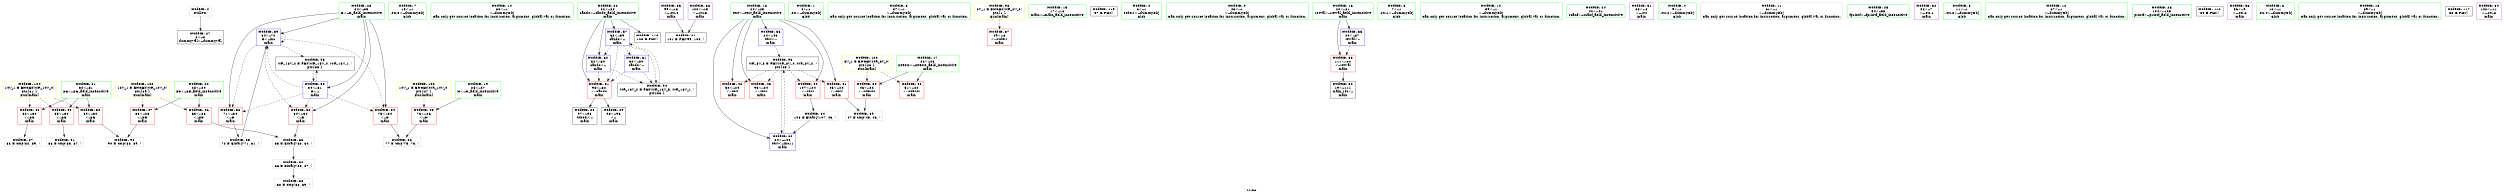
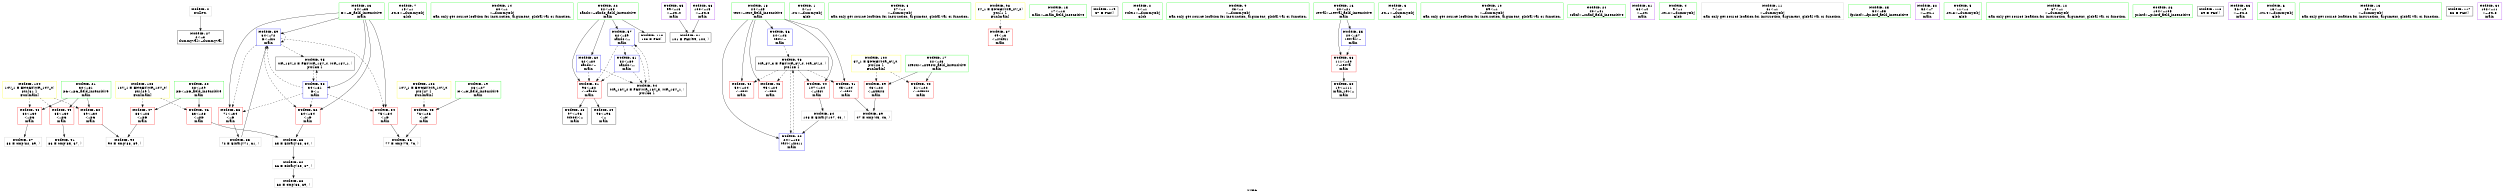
  digraph {
    label=SVFG
    node [color=green shape=record]
    edge [style=solid]
    n1 [color=grey label="{NodeID: 0\nNullPtr}"]
    n2 [color=black label="{NodeID: 27\n2\<--3\ndummyVal\<--dummyVal\n}"]
    n3 [color=grey label="{NodeID: 90\n90 = cmp(88, 89, )\n}"]
    n4 [label="{NodeID: 7\n15\<--1\n.str.5\<--dummyObj\nGlob }"]
    n5 [label="{NodeID: 14\n80\<--1\n\<--dummyObj\nCan only get source location for instruction, argument, global var or function.}"]
    n6 [color=yellow label="{NodeID: 104\n14V_1 = ENCHI(MR_14V_0)\npts\{31 \}\nFun[main]}" style=double]
    n7 [color=red label="{NodeID: 48\n82\<--30\n\<--pG\nmain\n}"]
    n8 [color=red label="{NodeID: 49\n85\<--30\n\<--pG\nmain\n}"]
    n9 [color=red label="{NodeID: 50\n89\<--30\n\<--pG\nmain\n}"]
    n10 [color=grey label="{NodeID: 87\n83 = cmp(82, 69, )\n}"]
    n11 [color=grey label="{NodeID: 91\n86 = cmp(85, 67, )\n}"]
    n12 [label="{NodeID: 21\n30\<--31\npG\<--pG_field_insensitive\nmain\n}"]
    n13 [color=black label="{NodeID: 28\n97\<--96\ntobool\<--\nmain\n}"]
    n14 [color=black label="{NodeID: 118\n103 = PHI()\n}"]
    n15 [color=purple label="{NodeID: 35\n99\<--13\n\<--.str.4\nmain\n}"]
    n16 [color=black label="{NodeID: 81\n101 = PHI(99, 100, )\n}"]
    n17 [color=red label="{NodeID: 42\n50\<--24\n\<--test\nmain\n}"]
    n18 [color=blue label="{NodeID: 56\n24\<--43\ntest\<--\nmain\n}"]
    n19 [color=black label="{NodeID: 93\nMR_8V_3 = PHI(MR_8V_4, MR_8V_2, )\npts\{25 \}\n}"]
    n20 [color=blue label="{NodeID: 62\n24\<--108\ntest\<--inc11\nmain\n}"]
    n21 [color=red label="{NodeID: 43\n95\<--24\n\<--test\nmain\n}"]
    n22 [color=red label="{NodeID: 44\n107\<--24\n\<--test\nmain\n}"]
    n23 [color=red label="{NodeID: 41\n45\<--24\n\<--test\nmain\n}"]
    n24 [color=grey label="{NodeID: 84\n108 = Binary(107, 43, )\n}"]
    n25 [color=grey label="{NodeID: 89\n47 = cmp(45, 46, )\n}"]
    n26 [label="{NodeID: 1\n4\<--1\n.str\<--dummyObj\nGlob }"]
    n27 [label="{NodeID: 8\n37\<--1\n\<--dummyObj\nCan only get source location for instruction, argument, global var or function.}"]
    n28 [color=yellow label="{NodeID: 98\n2V_1 = ENCHI(MR_2V_0)\npts\{1 \}\nFun[main]}" style=double]
    n29 [color=red label="{NodeID: 37\n49\<--6\n\<--stderr\nmain\n}"]
    n30 [label="{NodeID: 15\n17\<--18\nmain\<--main_field_insensitive\n}"]
    n31 [label="{NodeID: 22\n32\<--33\ncando\<--cando_field_insensitive\nmain\n}"]
    n32 [color=red label="{NodeID: 51\n96\<--32\n\<--cando\nmain\n}"]
    n33 [color=blue label="{NodeID: 57\n32\<--59\ncando\<--\nmain\n}"]
    n34 [color=blue label="{NodeID: 60\n32\<--80\ncando\<--\nmain\n}"]
    n35 [color=black label="{NodeID: 29\n98\<--96\n\<--\nmain\n}"]
    n36 [color=blue label="{NodeID: 61\n32\<--80\ncando\<--\nmain\n}"]
    n37 [color=black label="{NodeID: 94\nMR_16V_2 = PHI(MR_16V_5, MR_16V_1, )\npts\{33 \}\n}"]
    n38 [color=black label="{NodeID: 119\n57 = PHI()\n}"]
    n39 [color=purple label="{NodeID: 36\n100\<--15\n\<--.str.5\nmain\n}"]
    n40 [color=grey label="{NodeID: 85\n72 = Binary(71, 61, )\n}"]
    n41 [color=blue label="{NodeID: 59\n34\<--72\nD\<--inc\nmain\n}"]
    n42 [color=red label="{NodeID: 52\n64\<--34\n\<--D\nmain\n}"]
    n43 [color=red label="{NodeID: 53\n71\<--34\n\<--D\nmain\n}"]
    n44 [color=red label="{NodeID: 54\n75\<--34\n\<--D\nmain\n}"]
    n45 [color=black label="{NodeID: 95\nMR_18V_2 = PHI(MR_18V_4, MR_18V_1, )\npts\{35 \}\n}"]
    n46 [color=grey label="{NodeID: 83\n65 = Binary(63, 64, )\n}"]
    n47 [color=grey label="{NodeID: 86\n77 = cmp(75, 76, )\n}"]
    n48 [color=blue label="{NodeID: 58\n34\<--61\nD\<--\nmain\n}"]
    n49 [label="{NodeID: 2\n6\<--1\nstderr\<--dummyObj\nGlob }"]
    n50 [label="{NodeID: 9\n43\<--1\n\<--dummyObj\nCan only get source location for instruction, argument, global var or function.}"]
    n51 [label="{NodeID: 16\n20\<--21\nretval\<--retval_field_insensitive\nmain\n}"]
    n52 [color=red label="{NodeID: 38\n111\<--20\n\<--retval\nmain\n}"]
    n53 [color=blue label="{NodeID: 55\n20\<--37\nretval\<--\nmain\n}"]
    n54 [color=black label="{NodeID: 30\n19\<--111\nmain_ret\<--\nmain\n}"]
    n55 [label="{NodeID: 23\n34\<--35\nD\<--D_field_insensitive\nmain\n}"]
    n56 [color=grey label="{NodeID: 82\n66 = Binary(65, 67, )\n}"]
    n57 [label="{NodeID: 3\n7\<--1\n.str.1\<--dummyObj\nGlob }"]
    n58 [label="{NodeID: 10\n59\<--1\n\<--dummyObj\nCan only get source location for instruction, argument, global var or function.}"]
    n59 [color=yellow label="{NodeID: 100\n6V_1 = ENCHI(MR_6V_0)\npts\{23 \}\nFun[main]}" style=double]
    n60 [color=red label="{NodeID: 39\n46\<--22\n\<--nTests\nmain\n}"]
    n61 [color=red label="{NodeID: 40\n51\<--22\n\<--nTests\nmain\n}"]
    n62 [label="{NodeID: 17\n22\<--23\nnTests\<--nTests_field_insensitive\nmain\n}"]
    n63 [label="{NodeID: 24\n40\<--41\nscanf\<--scanf_field_insensitive\n}"]
    n64 [color=purple label="{NodeID: 31\n38\<--4\n\<--.str\nmain\n}"]
    n65 [color=red label="{NodeID: 45\n76\<--26\n\<--N\nmain\n}"]
    n66 [color=grey label="{NodeID: 88\n68 = cmp(66, 69, )\n}"]
    n67 [label="{NodeID: 4\n9\<--1\n.str.2\<--dummyObj\nGlob }"]
    n68 [color=grey label="{NodeID: 11\n61\<--1\n\<--dummyObj\nCan only get source location for instruction, argument, global var or function.}"]
    n69 [label="{NodeID: 18\n24\<--25\ntest\<--test_field_insensitive\nmain\n}"]
    n70 [label="{NodeID: 25\n54\<--55\nfprintf\<--fprintf_field_insensitive\n}"]
    n71 [color=purple label="{NodeID: 32\n52\<--7\n\<--.str.1\nmain\n}"]
    n72 [color=red label="{NodeID: 46\n63\<--28\n\<--pD\nmain\n}"]
    n73 [label="{NodeID: 5\n11\<--1\n.str.3\<--dummyObj\nGlob }"]
    n74 [label="{NodeID: 12\n67\<--1\n\<--dummyObj\nCan only get source location for instruction, argument, global var or function.}"]
    n75 [color=yellow label="{NodeID: 102\n10V_1 = ENCHI(MR_10V_0)\npts\{27 \}\nFun[main]}" style=double]
    n76 [label="{NodeID: 19\n26\<--27\nN\<--N_field_insensitive\nmain\n}"]
    n77 [label="{NodeID: 26\n104\<--105\nprintf\<--printf_field_insensitive\n}"]
    n78 [color=black label="{NodeID: 116\n39 = PHI()\n}"]
    n79 [color=purple label="{NodeID: 33\n56\<--9\n\<--.str.2\nmain\n}"]
    n80 [color=red label="{NodeID: 47\n88\<--28\n\<--pD\nmain\n}"]
    n81 [label="{NodeID: 6\n13\<--1\n.str.4\<--dummyObj\nGlob }"]
    n82 [label="{NodeID: 13\n69\<--1\n\<--dummyObj\nCan only get source location for instruction, argument, global var or function.}"]
    n83 [color=yellow label="{NodeID: 103\n12V_1 = ENCHI(MR_12V_0)\npts\{29 \}\nFun[main]}" style=double]
    n84 [label="{NodeID: 20\n28\<--29\npD\<--pD_field_insensitive\nmain\n}"]
    n85 [color=black label="{NodeID: 117\n53 = PHI()\n}"]
    n86 [color=purple label="{NodeID: 34\n102\<--11\n\<--.str.3\nmain\n}"]
    n1 -> n2
    n6 -> n7 [style=dashed]
    n6 -> n8 [style=dashed]
    n6 -> n9 [style=dashed]
    n7 -> n10
    n8 -> n11
    n9 -> n3
    n12 -> n7
    n12 -> n8
    n12 -> n9
    n15 -> n16
    n18 -> n19 [style=dashed]
    n19 -> n17 [style=dashed]
    n19 -> n20 [style=dashed]
    n19 -> n21 [style=dashed]
    n19 -> n22 [style=dashed]
    n19 -> n23 [style=dashed]
    n20 -> n19 [style=dashed]
    n22 -> n24
    n23 -> n25
    n24 -> n20
    n28 -> n29 [style=dashed]
    n31 -> n14
    n31 -> n32
    n31 -> n33
    n31 -> n34
    n32 -> n13
    n32 -> n35
    n33 -> n32 [style=dashed]
-   n33 -> n34 [style=dashed]
    n33 -> n36 [style=dashed]
    n33 -> n37 [style=dashed]
    n34 -> n32 [style=dashed]
    n34 -> n37 [style=dashed]
    n36 -> n32 [style=dashed]
    n36 -> n37 [style=dashed]
    n37 -> n33 [style=dashed]
    n39 -> n16
    n40 -> n41
    n41 -> n41 [style=dashed]
    n41 -> n42 [style=dashed]
    n41 -> n43 [style=dashed]
    n41 -> n44 [style=dashed]
    n41 -> n45 [style=dashed]
    n42 -> n46
    n43 -> n40
    n44 -> n47
    n45 -> n48 [style=dashed]
    n46 -> n56
    n48 -> n41 [style=dashed]
    n48 -> n42 [style=dashed]
    n48 -> n43 [style=dashed]
    n48 -> n44 [style=dashed]
    n48 -> n45 [style=dashed]
    n51 -> n52
    n51 -> n53
    n52 -> n54
    n53 -> n52 [style=dashed]
    n55 -> n41
    n55 -> n42
    n55 -> n43
    n55 -> n44
    n55 -> n48
    n56 -> n66
    n59 -> n60 [style=dashed]
    n59 -> n61 [style=dashed]
    n60 -> n25
    n62 -> n60
    n62 -> n61
    n65 -> n47
    n69 -> n17
    n69 -> n18
    n69 -> n20
    n69 -> n21
    n69 -> n22
    n69 -> n23
    n72 -> n46
    n75 -> n65 [style=dashed]
    n76 -> n65
    n80 -> n3
    n83 -> n72 [style=dashed]
    n83 -> n80 [style=dashed]
    n84 -> n72
    n84 -> n80
  }
